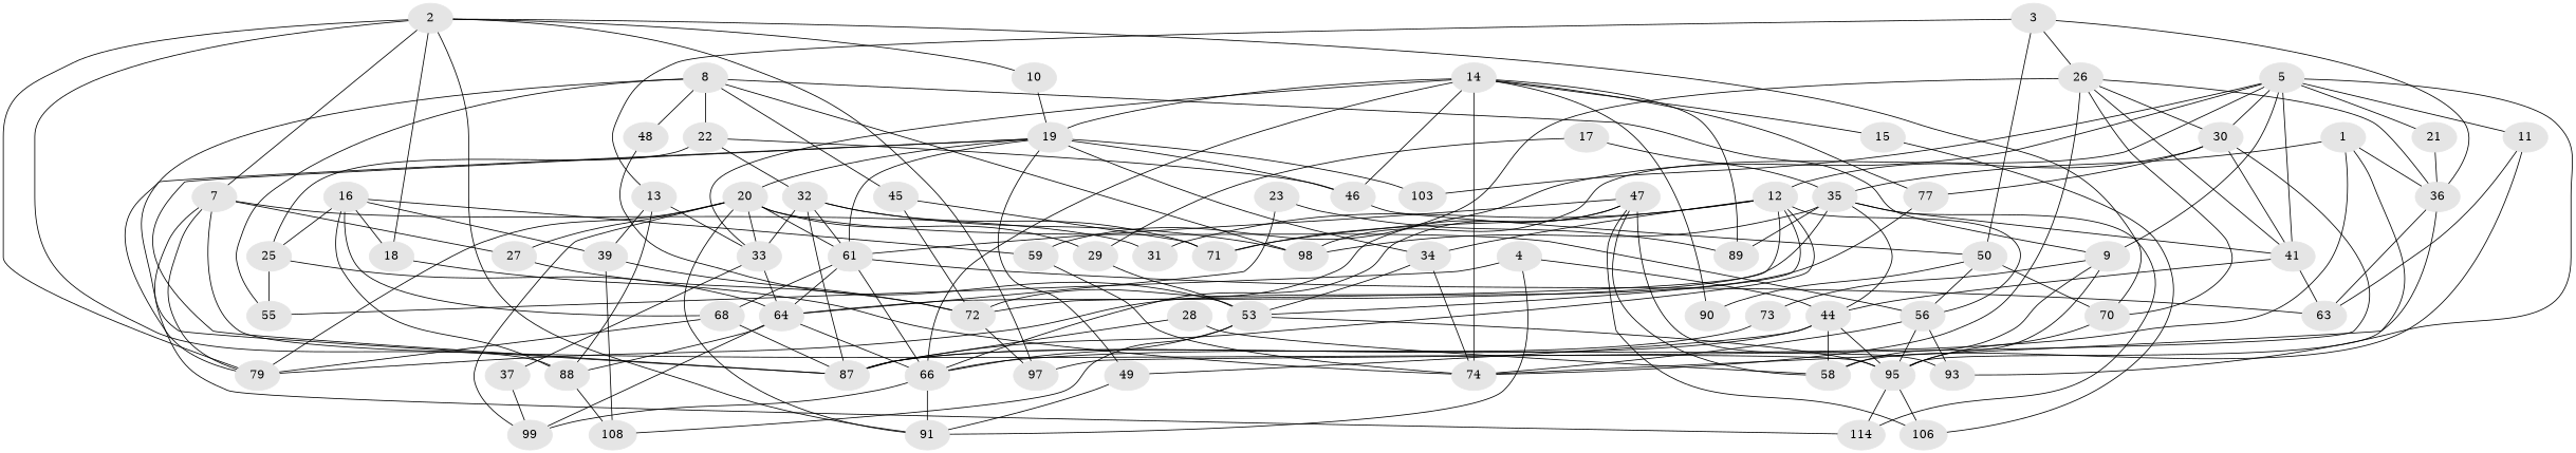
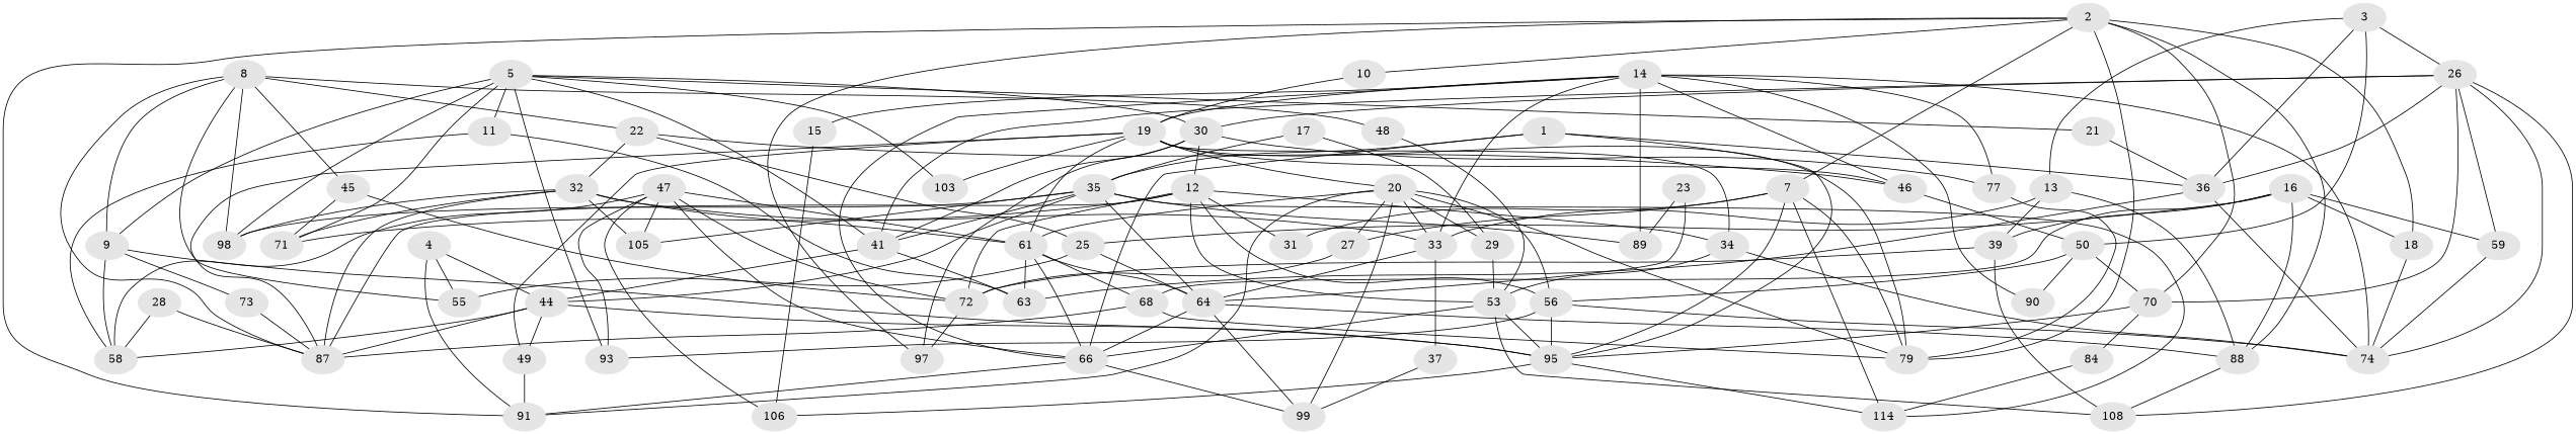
  graph {
    node [color=gray90 style=filled]
    35 [super="+75"]
    44 [super="+60"]
    41 [super="+113"]
    98
    114
    89
    64 [super="+94"]
+   105
    1
    36 [super="+57"]
    66 [super="+69"]
    95 [super="+111"]
    63
    74
    91
    99
    106
    2 [super="+24"]
    7 [super="+110"]
    10
    18
    70 [super="+80"]
    79 [super="+102"]
    88 [super="+112"]
    97
    27
    31
    19 [super="+42"]
+   84
    108 [super="+115"]
    3 [super="+101"]
    13 [super="+78"]
    26 [super="+51"]
    50 [super="+54"]
    33 [super="+104"]
    39
    30 [super="+52"]
    59
    56 [super="+81"]
    90
    87 [super="+116"]
    58 [super="+96"]
    49
    4
    55
    5 [super="+43"]
    9 [super="+40"]
    11 [super="+83"]
    21
    71
    93
    103
    73
    12 [super="+76"]
    77
    14 [super="+82"]
    15
    46 [super="+65"]
    72 [super="+100"]
    8 [super="+38"]
    22
    45
    48
    25 [super="+107"]
    32 [super="+92"]
    53 [super="+67"]
    34
    20 [super="+86"]
    61 [super="+85"]
    37
    16 [super="+62"]
    68
    17
    29
    23
    28
    47 [super="+109"]
    35 -- 44
    35 -- 41
    35 -- 98
    35 -- 114
    35 -- 89
    35 -- 64
+   35 -- 105
    44 -- 95
    44 -- 87
    44 -- 58
    44 -- 49
    41 -- 44
    41 -- 63
    64 -- 66
    64 -- 99
    64 -- 88
    1 -- 35
    1 -- 36
    1 -- 66
    1 -- 95
    36 -- 63
    36 -- 74
    66 -- 91
    66 -- 99
    95 -- 114
    95 -- 106
    2 -- 91
    2 -- 7
    2 -- 10
    2 -- 18
    2 -- 70
    2 -- 79
    2 -- 88
    2 -- 97
    7 -- 114
    7 -- 95
    7 -- 79
    7 -- 27
    7 -- 31
    10 -- 19
    18 -- 74
    70 -- 95
+   70 -- 84
    88 -- 108
    27 -- 72
    19 -- 79
    19 -- 87
    19 -- 49
    19 -- 103
    19 -- 46
    19 -- 34
    19 -- 20
    19 -- 61
+   84 -- 114
    3 -- 36
    3 -- 13
    3 -- 26
    3 -- 50
    13 -- 88
    13 -- 33
    13 -- 39
    26 -- 41
    26 -- 36
    26 -- 74
    26 -- 70
+   26 -- 108 [weight=2]
    26 -- 30
    26 -- 59
    50 -- 70
    50 -- 56
    50 -- 90
    33 -- 64
    33 -- 37
    39 -- 108 [weight=2]
    39 -- 72
    30 -- 41
    30 -- 97
    30 -- 12
    30 -- 77
    59 -- 74
    56 -- 95
    56 -- 74
    56 -- 93
    49 -- 91
    4 -- 44
    4 -- 91
    4 -- 55
    5 -- 41
    5 -- 98
    5 -- 30
    5 -- 9
    5 -- 11 [weight=2]
    5 -- 21
    5 -- 71
    5 -- 93
    5 -- 103
    9 -- 95
    9 -- 58
    9 -- 73
    11 -- 63
    11 -- 58
    21 -- 36
    73 -- 87
    12 -- 31
    12 -- 56
    12 -- 87
    12 -- 71
    12 -- 72
    12 -- 53
    12 -- 34
    77 -- 79
    14 -- 89
    14 -- 66
    14 -- 74
    14 -- 19
    14 -- 33
    14 -- 90
    14 -- 77
    14 -- 15
    14 -- 46
    15 -- 106
    46 -- 50
    72 -- 97
    8 -- 98
    8 -- 87
    8 -- 55
    8 -- 9
    8 -- 22
    8 -- 45
    8 -- 48
    22 -- 46
    22 -- 25
    22 -- 32
    45 -- 71
    45 -- 72
    48 -- 53
    25 -- 64
    25 -- 55
    32 -- 98
+   32 -- 105
    32 -- 33
    32 -- 87
    32 -- 71
    32 -- 61
    53 -- 66
    53 -- 95
    53 -- 108
    34 -- 74
    34 -- 53
    20 -- 91
    20 -- 99
    20 -- 79
    20 -- 27
    20 -- 33 [weight=2]
    20 -- 56
    20 -- 61
    20 -- 29
    61 -- 64
    61 -- 66
    61 -- 63
    61 -- 68
    37 -- 99
    16 -- 18 [weight=2]
    16 -- 88
    16 -- 39
    16 -- 59
    16 -- 25
    16 -- 68
    68 -- 79
    68 -- 87
    17 -- 35
    17 -- 29
    29 -- 53
    23 -- 89
    23 -- 64
    28 -- 87
    28 -- 58
+   47 -- 105
    47 -- 66
    47 -- 106
    47 -- 58
    47 -- 93
    47 -- 72
    47 -- 61
  }
